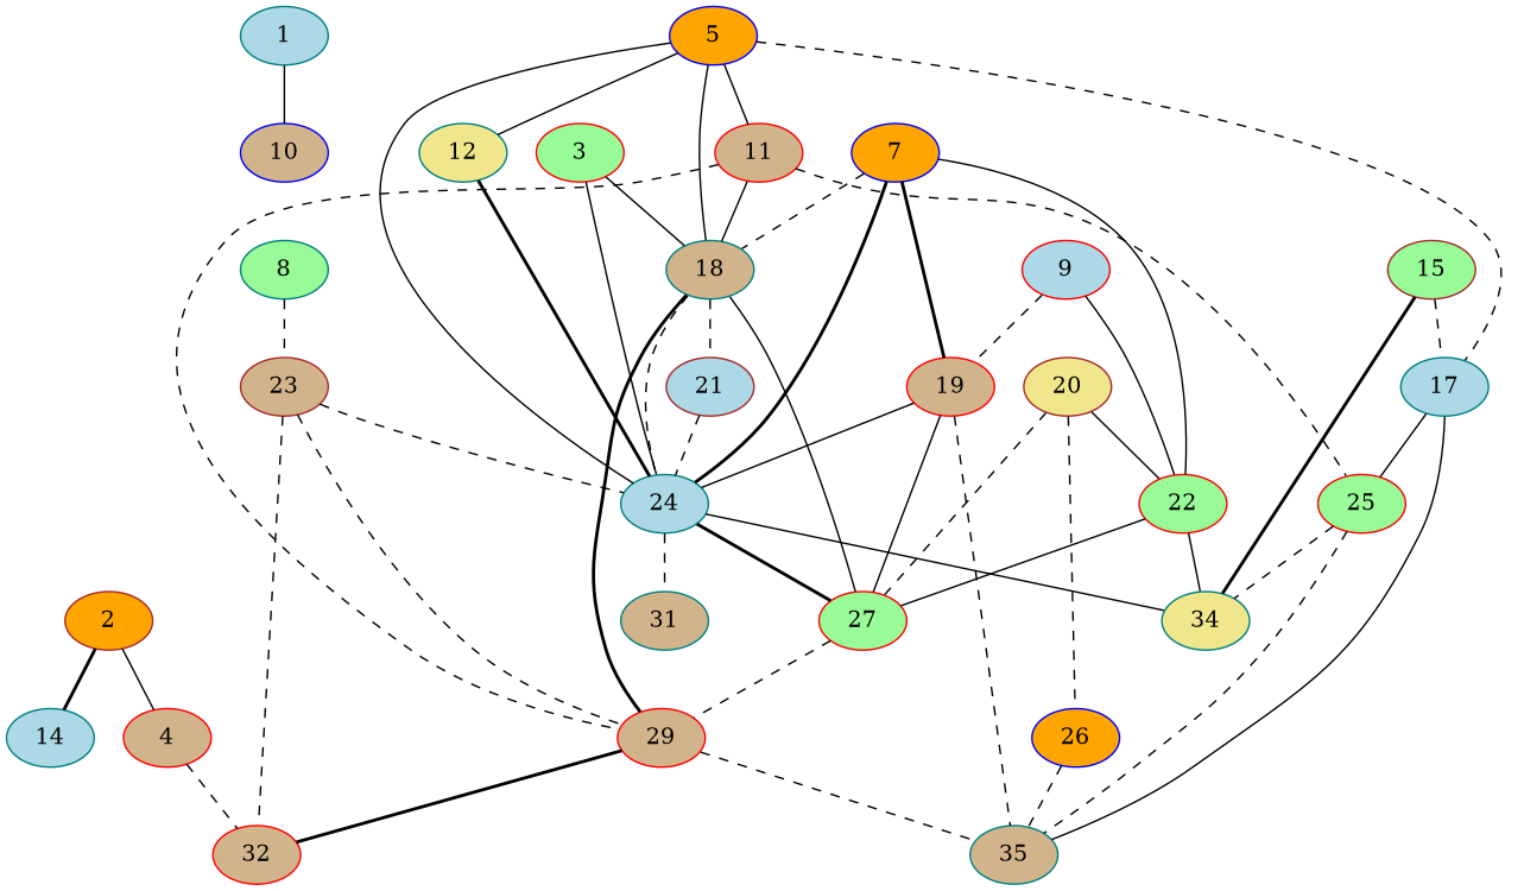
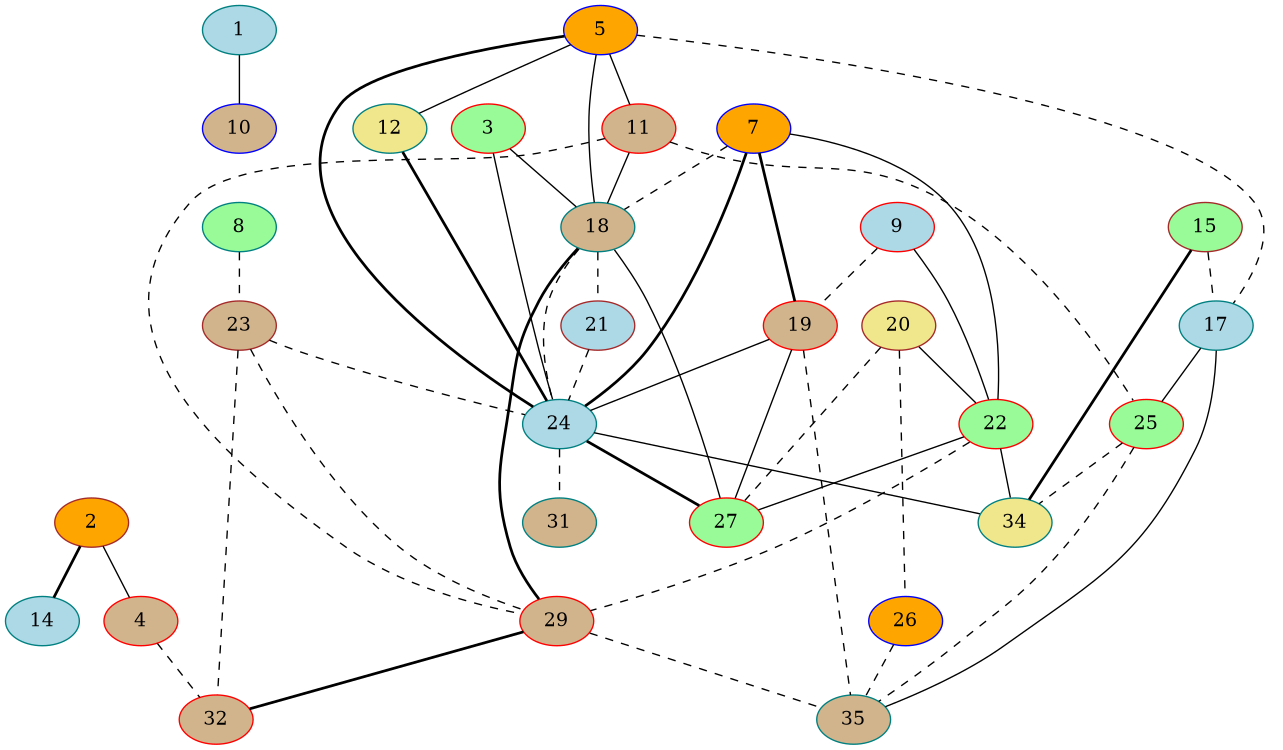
  graph {
    node [color=teal fillcolor=tan style=filled]
    edge [style=dashed weight=1.0]
    1 [fillcolor=lightblue]
    10 [color=blue]
    2 [color=brown fillcolor=orange]
    4 [color=red]
    14 [fillcolor=lightblue]
    32 [color=red]
    3 [color=red fillcolor=palegreen]
    18
    24 [fillcolor=lightblue]
    29 [color=red]
    21 [color=brown fillcolor=lightblue]
    27 [color=red fillcolor=palegreen]
    34 [fillcolor=khaki]
    31
    5 [color=blue fillcolor=orange]
    11 [color=red]
    12 [fillcolor=khaki]
    17 [fillcolor=lightblue]
    25 [color=red fillcolor=palegreen]
    35
    7 [color=blue fillcolor=orange]
    19 [color=red]
    22 [color=red fillcolor=palegreen]
    8 [fillcolor=palegreen]
    23 [color=brown]
    9 [color=red fillcolor=lightblue]
    15 [color=brown fillcolor=palegreen]
    20 [color=brown fillcolor=khaki]
    26 [color=blue fillcolor=orange]
    1 -- 10 [style=solid]
    2 -- 4 [style=solid]
    2 -- 14 [style=bold]
    4 -- 32
    3 -- 18 [style=solid]
    3 -- 24 [style=solid]
    18 -- 24
    18 -- 29 [style=bold]
    18 -- 21
    18 -- 27 [style=solid]
    24 -- 27 [style=bold]
    24 -- 34 [style=solid]
    24 -- 31
    29 -- 32 [style=bold]
    29 -- 35 [weight=2.0]
    21 -- 24
-   27 -- 29
+   22 -- 29
    5 -- 18 [style=solid]
-   5 -- 24 [style=solid]
+   5 -- 24 [style=bold]
    5 -- 11 [style=solid weight=2.0]
    5 -- 12 [style=solid]
    5 -- 17
    11 -- 18 [style=solid weight=2.0]
    11 -- 29
    11 -- 25
    12 -- 24 [style=bold]
    17 -- 25 [style=solid]
    17 -- 35 [style=solid]
    25 -- 34
    25 -- 35
    7 -- 18
    7 -- 24 [style=bold]
    7 -- 19 [style=bold]
    7 -- 22 [style=solid]
    19 -- 24 [style=solid]
    19 -- 27 [style=solid]
    19 -- 35
    22 -- 27 [style=solid]
    22 -- 34 [style=solid]
    8 -- 23
    23 -- 32
    23 -- 24
    23 -- 29
    9 -- 19
    9 -- 22 [style=solid]
    15 -- 34 [style=bold]
    15 -- 17
    20 -- 27
    20 -- 22 [style=solid]
    20 -- 26
    26 -- 35
  }
